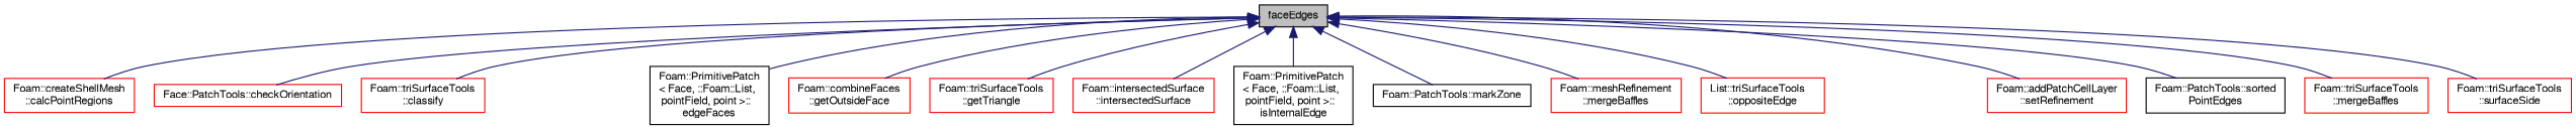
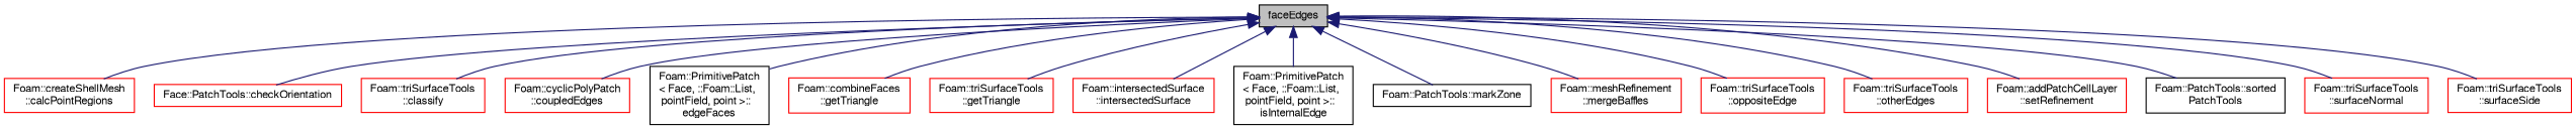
  digraph {
    rankdir=TB
    node [color=red fontname=FreeSans fontsize=10 shape=record]
    edge [color=midnightblue dir=back fontname=FreeSans fontsize=10 labelfontname=FreeSans labelfontsize=10 style=solid]
    n1 [color=black fillcolor=grey75 fontcolor=black height=0.2 label=faceEdges style=filled width=0.4]
    n2 [height=0.2 label="Foam::createShellMesh\l::calcPointRegions" width=0.4]
    n3 [height=0.2 label="Face::PatchTools::checkOrientation" width=0.4]
    n4 [height=0.2 label="Foam::triSurfaceTools\l::classify" width=0.4]
+   n5 [height=0.2 label="Foam::cyclicPolyPatch\l::coupledEdges" width=0.4]
    n6 [color=black height=0.2 label="Foam::PrimitivePatch\l\< Face, ::Foam::List,\l pointField, point \>::\ledgeFaces" width=0.4]
-   n7 [height=0.2 label="Foam::combineFaces\l::getOutsideFace" width=0.4]
+   n7 [height=0.2 label="Foam::combineFaces\l::getTriangle" width=0.4]
    n8 [height=0.2 label="Foam::triSurfaceTools\l::getTriangle" width=0.4]
    n9 [height=0.2 label="Foam::intersectedSurface\l::intersectedSurface" width=0.4]
    n10 [color=black height=0.2 label="Foam::PrimitivePatch\l\< Face, ::Foam::List,\l pointField, point \>::\lisInternalEdge" width=0.4]
    n11 [color=black height=0.2 label="Foam::PatchTools::markZone" width=0.4]
    n12 [height=0.2 label="Foam::meshRefinement\l::mergeBaffles" width=0.4]
-   n13 [height=0.2 label="List::triSurfaceTools\l::oppositeEdge" width=0.4]
+   n13 [height=0.2 label="Foam::triSurfaceTools\l::oppositeEdge" width=0.4]
+   n14 [height=0.2 label="Foam::triSurfaceTools\l::otherEdges" width=0.4]
    n15 [height=0.2 label="Foam::addPatchCellLayer\l::setRefinement" width=0.4]
-   n16 [color=black height=0.2 label="Foam::PatchTools::sorted\lPointEdges" width=0.4]
-   n17 [height=0.2 label="Foam::triSurfaceTools\l::mergeBaffles" width=0.4]
+   n16 [color=black height=0.2 label="Foam::PatchTools::sorted\lPatchTools" width=0.4]
+   n17 [height=0.2 label="Foam::triSurfaceTools\l::surfaceNormal" width=0.4]
    n18 [height=0.2 label="Foam::triSurfaceTools\l::surfaceSide" width=0.4]
    n1 -> n2
    n1 -> n3
    n1 -> n4
+   n1 -> n5
    n1 -> n6
    n1 -> n7
    n1 -> n8
    n1 -> n9
    n1 -> n10
    n1 -> n11
    n1 -> n12
    n1 -> n13
+   n1 -> n14
    n1 -> n15
    n1 -> n16
    n1 -> n17
    n1 -> n18
  }
